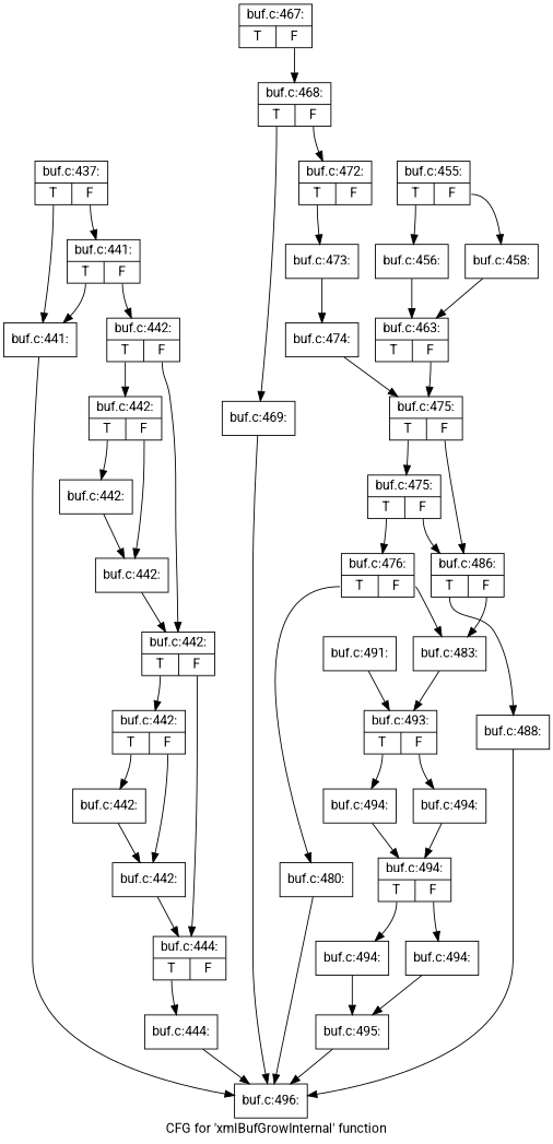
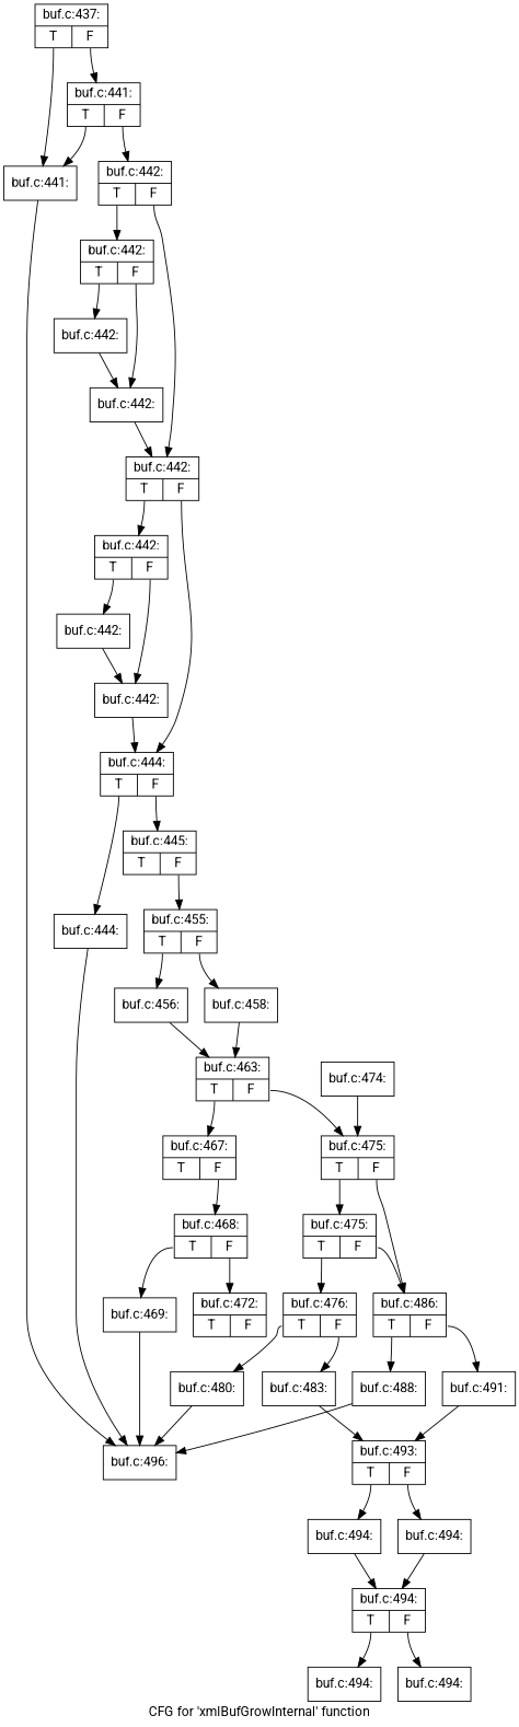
  digraph {
    fontname=Roboto
    label="CFG for 'xmlBufGrowInternal' function"
    node [fontname=Roboto shape=record]
    edge [fontname=Roboto]
    n1 [label="{buf.c:437:|{<s0>T|<s1>F}}"]
    n2 [label="{buf.c:441:}"]
    n3 [label="{buf.c:441:|{<s0>T|<s1>F}}"]
    n4 [label="{buf.c:496:}"]
    n5 [label="{buf.c:442:|{<s0>T|<s1>F}}"]
    n6 [label="{buf.c:442:|{<s0>T|<s1>F}}"]
    n7 [label="{buf.c:442:|{<s0>T|<s1>F}}"]
    n8 [label="{buf.c:442:}"]
    n9 [label="{buf.c:442:}"]
    n10 [label="{buf.c:442:|{<s0>T|<s1>F}}"]
    n11 [label="{buf.c:444:|{<s0>T|<s1>F}}"]
    n12 [label="{buf.c:442:}"]
    n13 [label="{buf.c:442:}"]
    n14 [label="{buf.c:444:}"]
+   n15 [label="{buf.c:445:|{<s0>T|<s1>F}}"]
    n16 [label="{buf.c:455:|{<s0>T|<s1>F}}"]
    n17 [label="{buf.c:456:}"]
    n18 [label="{buf.c:458:}"]
    n19 [label="{buf.c:463:|{<s0>T|<s1>F}}"]
    n20 [label="{buf.c:467:|{<s0>T|<s1>F}}"]
    n21 [label="{buf.c:475:|{<s0>T|<s1>F}}"]
    n22 [label="{buf.c:468:|{<s0>T|<s1>F}}"]
    n23 [label="{buf.c:475:|{<s0>T|<s1>F}}"]
    n24 [label="{buf.c:486:|{<s0>T|<s1>F}}"]
    n25 [label="{buf.c:469:}"]
    n26 [label="{buf.c:472:|{<s0>T|<s1>F}}"]
    n27 [label="{buf.c:476:|{<s0>T|<s1>F}}"]
    n28 [label="{buf.c:488:}"]
    n29 [label="{buf.c:491:}"]
-   n30 [label="{buf.c:473:}"]
    n31 [label="{buf.c:474:}"]
    n32 [label="{buf.c:480:}"]
    n33 [label="{buf.c:483:}"]
    n34 [label="{buf.c:493:|{<s0>T|<s1>F}}"]
    n35 [label="{buf.c:494:}"]
    n36 [label="{buf.c:494:}"]
    n37 [label="{buf.c:494:|{<s0>T|<s1>F}}"]
    n38 [label="{buf.c:494:}"]
    n39 [label="{buf.c:494:}"]
-   n40 [label="{buf.c:495:}"]
    n1 -> n2 [tailport=s0]
    n1 -> n3 [tailport=s1]
    n2 -> n4
    n3 -> n2 [tailport=s0]
    n3 -> n5 [tailport=s1]
    n5 -> n6 [tailport=s0]
    n5 -> n7 [tailport=s1]
    n6 -> n8 [tailport=s0]
    n6 -> n9 [tailport=s1]
    n7 -> n10 [tailport=s0]
    n7 -> n11 [tailport=s1]
    n8 -> n9
    n9 -> n7
    n10 -> n12 [tailport=s0]
    n10 -> n13 [tailport=s1]
    n11 -> n14 [tailport=s0]
+   n11 -> n15 [tailport=s1]
    n12 -> n13
    n13 -> n11
    n14 -> n4
+   n15 -> n16 [tailport=s1]
    n16 -> n17 [tailport=s0]
    n16 -> n18 [tailport=s1]
    n17 -> n19
    n18 -> n19
+   n19 -> n20 [tailport=s0]
    n19 -> n21 [tailport=s1]
    n20 -> n22 [tailport=s1]
    n21 -> n23 [tailport=s0]
    n21 -> n24 [tailport=s1]
    n22 -> n25 [tailport=s0]
    n22 -> n26 [tailport=s1]
    n23 -> n24 [tailport=s1]
    n23 -> n27 [tailport=s0]
    n24 -> n28 [tailport=s0]
-   n24 -> n33 [tailport=s1]
+   n24 -> n29 [tailport=s1]
    n25 -> n4
-   n26 -> n30 [tailport=s0]
    n27 -> n32 [tailport=s0]
    n27 -> n33 [tailport=s1]
    n28 -> n4
    n29 -> n34
-   n30 -> n31
    n31 -> n21
    n32 -> n4
    n33 -> n34
    n34 -> n35 [tailport=s0]
    n34 -> n36 [tailport=s1]
    n35 -> n37
    n36 -> n37
    n37 -> n38 [tailport=s0]
    n37 -> n39 [tailport=s1]
-   n38 -> n40
-   n39 -> n40
-   n40 -> n4
  }
